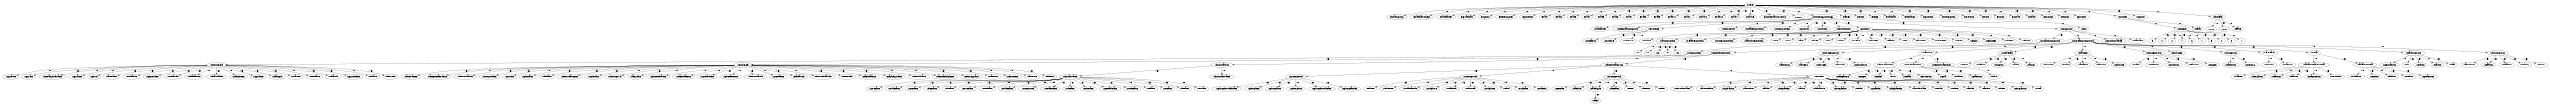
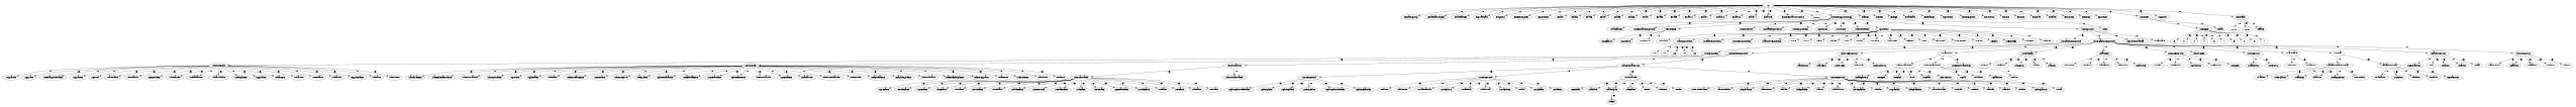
  digraph {
-   n1 [label=twelve]
+   n1 [label=top]
    n2 [label="e_main-group"]
    n3 [label="e_radicals-object"]
    n4 [label="e_radical-set"]
    n5 [label="e_p-radicals"]
    n6 [label="e_cyclic?"]
    n7 [label="e_heterocycle?"]
    n8 [label=e_positions]
    n9 [label=e_rad1]
    n10 [label=e_rad2]
    n11 [label=e_rad3]
    n12 [label=e_rad4]
    n13 [label=e_rad5]
    n14 [label=e_rad6]
    n15 [label=e_rad7]
    n16 [label=e_rad8]
    n17 [label=e_rad9]
    n18 [label=e_rad10]
    n19 [label=e_rad11]
    n20 [label=e_rad12]
    n21 [label=e_rad13]
    n22 [label=e_rad14]
    n23 [label=e_rad15]
    n24 [label="e_molecular-structure"]
    n25 [label=e_tests]
    n26 [label="v_toxicology-ontology"]
    n27 [label=e_ames]
    n28 [label=e_td50]
    n29 [label=e_edge]
    n30 [label=e_radicals]
    n31 [label=e_distance]
    n32 [label=e_position]
    n33 [label=e_description]
    n34 [label=e_solution]
    n35 [label=e_bond]
    n36 [label=e_union]
    n37 [label="e_m-rats"]
    n38 [label="e_f-rats"]
    n39 [label="e_m-mice"]
    n40 [label="e_f-mice"]
    n41 [label="e_p-bonds"]
    n42 [label=v_number]
    n43 [label=v_symbol]
    n44 [label=v_boolean]
    n45 [label="v_radical-set"]
    n46 [label="v_chemical-compound"]
    n47 [label=v_evidence]
    n48 [label="v_test-results"]
    n49 [label="v_related-positions"]
    n50 [label="v_toxic-problem"]
    n51 [label="v_p-bonds"]
    n52 [label=v_solution]
    n53 [label="v_kind-of-bond"]
    n54 [label=v_position]
    n55 [label=v_compound]
    n56 [label=v_four]
    n57 [label=v_integer]
    n58 [label=v_float]
    n59 [label=v_true]
    n60 [label=v_yes]
    n61 [label=v_false]
    n62 [label=v_propane]
    n63 [label="v_p-compound"]
    n64 [label=v_phosphorodithioate]
    n65 [label=v_phosphite]
    n66 [label=v_phosphate]
    n67 [label=v_phosphine]
    n68 [label=v_phosphorothioate]
    n69 [label=v_phosphamide]
    n70 [label=v_pyrazole]
    n71 [label=v_bromine]
    n72 [label=v_xenon]
    n73 [label=v_germanium]
    n74 [label=v_thione]
    n75 [label=v_thorium]
    n76 [label=v_rubidium]
    n77 [label=v_tridecane]
    n78 [label=v_sulfur]
    n79 [label=v_epoxide]
    n80 [label=v_alcohol]
    n81 [label=v_pentane]
    n82 [label=v_monocycle]
    n83 [label=v_pyrano]
    n84 [label=v_tetrahydrofurane]
    n85 [label=v_pyrazine]
    n86 [label=v_pirrol]
    n87 [label=v_azetidine]
    n88 [label=v_imidazole]
    n89 [label=v_piperidine]
    n90 [label=v_isoxazole]
    n91 [label=v_thiadiazine]
    n92 [label=v_thiazolidine]
    n93 [label=v_thiophene]
    n94 [label=v_pyridine]
    n95 [label=v_diazepin]
    n96 [label=v_triazine]
    n97 [label=v_oxethane]
    n98 [label=v_thiazole]
    n99 [label=v_pyrimidine]
    n100 [label=v_furane]
    n101 [label=v_benzene]
    n102 [label=v_anthracene]
    n103 [label=v_heptane]
    n104 [label="v_first-transition"]
    n105 [label=v_manganese]
    n106 [label=v_copper]
    n107 [label=v_nickel]
    n108 [label=v_iron]
    n109 [label=v_cobalt]
    n110 [label=v_chromium]
    n111 [label="v_nitro-derivate"]
    n112 [label=v_azomethine]
    n113 [label="v_hc-saturated"]
    n114 [label=v_butane]
    n115 [label=v_tricosane]
    n116 [label=v_methane]
    n117 [label=v_dodecane]
    n118 [label="v_coconut-oil"]
    n119 [label=v_octadecane]
    n120 [label=v_decane]
    n121 [label=v_eicosane]
    n122 [label=v_pentadecane]
    n123 [label=v_undecane]
    n124 [label=v_ethane]
    n125 [label=v_octane]
    n126 [label=v_hexane]
    n127 [label=v_nonane]
    n128 [label=v_acephenantrilene]
    n129 [label=v_thioester]
    n130 [label=v_benzotriazine]
    n131 [label=v_hydrazine]
    n132 [label=v_aluminum]
    n133 [label=v_gold]
    n134 [label=v_isoquinoline]
    n135 [label=v_selenium]
    n136 [label=v_sulfonamide]
    n137 [label=v_amonium]
    n138 [label=v_iodine]
    n139 [label="v_nitrogen-group"]
    n140 [label=v_antimony]
    n141 [label=v_arsenic]
    n142 [label=v_nitrogen]
    n143 [label=v_bismuth]
    n144 [label=v_phosphorus]
    n145 [label=v_azide]
    n146 [label=v_sulphure]
    n147 [label=v_hellium]
    n148 [label=v_cesium]
    n149 [label=v_biguanide]
    n150 [label=v_sulfoxide]
    n151 [label=v_transition]
    n152 [label="v_third-transition"]
    n153 [label="v_second-transition"]
    n154 [label=v_iridium]
    n155 [label=v_platinum]
    n156 [label=v_silver]
    n157 [label="v_alkaline-earth-metal"]
    n158 [label=v_radium]
    n159 [label=v_beryllium]
    n160 [label=v_calcium]
    n161 [label=v_barium]
    n162 [label=v_magnesium]
    n163 [label=v_strontium]
    n164 [label=v_krypton]
    n165 [label=v_purine]
    n166 [label=v_negative]
    n167 [label=v_positive]
    n168 [label=v_unknown]
    n169 [label=v_double]
    n170 [label="v_atom-position"]
    n171 [label="v_relative-position"]
    n172 [label="v_numeric-position"]
    n173 [label="v_absolute-position"]
    n174 [label=v_one]
    n175 [label=v_two]
    n176 [label=v_five]
    n177 [label=v_three]
    n178 [label=v_six]
    n179 [label=v_nine]
    n180 [label=v_twelve]
    n181 [label=v_thirteen]
    n182 [label=v_fifteen]
    n183 [label=v_ten]
    n184 [label=v_fourteen]
    n185 [label=v_seventeen]
    n186 [label=v_seven]
    n187 [label=v_eight]
    n188 [label=v_eighteen]
    n189 [label=v_sixteen]
    n190 [label=v_eleven]
    n191 [label="v_organic-compound"]
    n192 [label="v_inorganic-compound"]
    n193 [label="v_position-radical"]
    n194 [label=v_stannane]
    n195 [label=v_thiourea]
    n196 [label=v_azine]
    n197 [label="v_s-compound"]
    n198 [label=v_sulphone]
    n199 [label=v_thiol]
    n200 [label=v_sulphate]
    n201 [label=v_sulfonic]
    n202 [label=v_acid]
    n203 [label=v_lithium]
    n204 [label=v_phenalen]
    n205 [label=v_tin]
    n206 [label=v_dioxane]
    n207 [label="v_noble-gas"]
    n208 [label=v_radon]
    n209 [label=v_argon]
    n210 [label=v_benzodiazepine]
    n211 [label=v_halogen]
    n212 [label=v_astatine]
    n213 [label=v_fluorine]
    n214 [label=v_chlorine]
    n215 [label=v_polonium]
    n216 [label=v_quinoline]
    n217 [label=v_hydrocarbon]
    n218 [label="v_hc-unsaturated"]
    n219 [label=v_hidrazone]
    n220 [label=v_sodium]
    n221 [label=v_benzopirrol]
    n222 [label="v_alkaline-metal"]
    n223 [label=v_potassium]
    n224 [label=v_acrydine]
    n225 [label="v_ring-system"]
    n226 [label="v_simple-compound"]
    n227 [label=v_polycycle]
    n228 [label="v_functional-group"]
    n229 [label=v_phenothiazine]
    n230 [label=v_naphthacene]
    n231 [label=v_quinazoline]
    n232 [label=v_phenantrene]
    n233 [label=v_benzotriazole]
    n234 [label=v_pentalene]
    n235 [label=v_carbazole]
    n236 [label=v_benzoimidazole]
    n237 [label=v_esteroide]
    n238 [label=v_naphthalene]
    n239 [label=v_naphthyridine]
    n240 [label=v_benzofurane]
    n241 [label=v_acenaphthylene]
    n242 [label=v_benzopyrano]
    n243 [label=v_xantene]
    n244 [label=v_chromene]
    n245 [label=v_fluorene]
    n246 [label=v_indene]
    n247 [label=v_isocyanate]
    n248 [label=v_aldehyde]
    n249 [label=v_gallium]
    n250 [label="v_oxygen-group"]
    n251 [label=v_hydrogen]
    n252 [label="v_zinc-group"]
    n253 [label="v_rare-earth"]
    n254 [label=v_metal]
    n255 [label="v_carbon-group"]
    n256 [label="v_boron-group"]
    n257 [label=v_tellurium]
    n258 [label=v_oxygen]
    n259 [label=v_cadmium]
    n260 [label=v_mercury]
    n261 [label=v_uranium]
    n262 [label=v_silicon]
    n263 [label=v_carbon]
    n264 [label=v_lead]
    n265 [label=v_thallium]
    n266 [label=v_indium]
    n267 [label=v_boron]
    n268 [label=v_imide]
    n269 [label=v_guanide]
    n270 [label=v_o]
    n271 [label=v_s]
    n272 [label=v_p]
    n273 [label=v_n]
    n274 [label=v_c]
    n275 [label="v_high-amine"]
    n276 [label="v_azo-derivate"]
    n277 [label=v_nitrile]
-   n278 [label="v_o-compound"]
-   n279 [label="v_n-union"]
+   n278 [label="v_o-isoxazole"]
+   n279 [label="v_n-compound"]
    n280 [label=v_acetate]
    n281 [label=v_ester]
    n282 [label=v_ketone]
    n283 [label=v_ether]
    n284 [label=v_oxime]
    n285 [label=v_amide]
    n286 [label=v_amine]
    n287 [label=v_imine]
    n288 [label=v_isocyanure]
    n289 [label=v_urea]
    n290 [label=3]
    n291 [label=11]
    n292 [label=2]
    n293 [label=4]
    n294 [label=6]
    n295 [label=1]
    n296 [label=5]
    n297 [label=0]
    n298 [label=8]
    n299 [label=7]
    n1 -> n2 [label=">="]
    n1 -> n3 [label=">="]
    n1 -> n4 [label=">="]
    n1 -> n5 [label=">="]
    n1 -> n6 [label=">="]
    n1 -> n7 [label=">="]
    n1 -> n8 [label=">="]
    n1 -> n9 [label=">="]
    n1 -> n10 [label=">="]
    n1 -> n11 [label=">="]
    n1 -> n12 [label=">="]
    n1 -> n13 [label=">="]
    n1 -> n14 [label=">="]
    n1 -> n15 [label=">="]
    n1 -> n16 [label=">="]
    n1 -> n17 [label=">="]
    n1 -> n18 [label=">="]
    n1 -> n19 [label=">="]
    n1 -> n20 [label=">="]
    n1 -> n21 [label=">="]
    n1 -> n22 [label=">="]
    n1 -> n23 [label=">="]
    n1 -> n24 [label=">="]
    n1 -> n25 [label=">="]
    n1 -> n26 [label=">="]
    n1 -> n27 [label=">="]
    n1 -> n28 [label=">="]
    n1 -> n29 [label=">="]
    n1 -> n30 [label=">="]
    n1 -> n31 [label=">="]
    n1 -> n32 [label=">="]
    n1 -> n33 [label=">="]
    n1 -> n34 [label=">="]
    n1 -> n35 [label=">="]
    n1 -> n36 [label=">="]
    n1 -> n37 [label=">="]
    n1 -> n38 [label=">="]
    n1 -> n39 [label=">="]
    n1 -> n40 [label=">="]
    n1 -> n41 [label=">="]
    n1 -> n42 [label=">="]
    n1 -> n43 [label=">="]
    n1 -> n44 [label=">="]
    n26 -> n45 [label=">="]
    n26 -> n46 [label=">="]
    n26 -> n47 [label=">="]
    n26 -> n48 [label=">="]
    n26 -> n49 [label=">="]
    n26 -> n50 [label=">="]
    n26 -> n51 [label=">="]
    n26 -> n52 [label=">="]
    n26 -> n53 [label=">="]
    n26 -> n54 [label=">="]
    n26 -> n55 [label=">="]
    n29 -> n56 [label=">="]
    n42 -> n57 [label=">="]
    n42 -> n58 [label=">="]
    n44 -> n59 [label=">="]
    n44 -> n60 [label=">="]
    n44 -> n61 [label=">="]
    n47 -> n166 [label=">="]
    n47 -> n167 [label=">="]
    n47 -> n168 [label=">="]
    n53 -> n169 [label=">="]
    n54 -> n170 [label=">="]
    n54 -> n171 [label=">="]
    n54 -> n172 [label=">="]
    n54 -> n173 [label=">="]
    n54 -> n174 [label=">="]
    n54 -> n175 [label=">="]
    n54 -> n176 [label=">="]
    n54 -> n177 [label=">="]
    n54 -> n178 [label=">="]
    n54 -> n179 [label=">="]
    n54 -> n180 [label=">="]
    n54 -> n181 [label=">="]
    n54 -> n182 [label=">="]
    n54 -> n183 [label=">="]
    n54 -> n184 [label=">="]
    n54 -> n185 [label=">="]
    n54 -> n186 [label=">="]
    n54 -> n187 [label=">="]
    n54 -> n188 [label=">="]
    n54 -> n189 [label=">="]
    n54 -> n190 [label=">="]
    n55 -> n191 [label=">="]
    n55 -> n192 [label=">="]
    n55 -> n193 [label=">="]
    n55 -> n194 [label=">="]
    n57 -> n290 [label=">="]
    n57 -> n291 [label=">="]
    n57 -> n292 [label=">="]
    n57 -> n293 [label=">="]
    n57 -> n294 [label=">="]
    n57 -> n295 [label=">="]
    n57 -> n296 [label=">="]
    n57 -> n297 [label=">="]
    n57 -> n298 [label=">="]
    n57 -> n299 [label=">="]
    n63 -> n64 [label=">="]
    n63 -> n65 [label=">="]
    n63 -> n66 [label=">="]
    n63 -> n67 [label=">="]
    n63 -> n68 [label=">="]
    n63 -> n69 [label=">="]
    n82 -> n70 [label=">="]
    n82 -> n83 [label=">="]
    n82 -> n84 [label=">="]
    n82 -> n85 [label=">="]
    n82 -> n86 [label=">="]
    n82 -> n87 [label=">="]
    n82 -> n88 [label=">="]
    n82 -> n89 [label=">="]
    n82 -> n90 [label=">="]
    n82 -> n91 [label=">="]
    n82 -> n92 [label=">="]
    n82 -> n93 [label=">="]
    n82 -> n94 [label=">="]
    n82 -> n95 [label=">="]
    n82 -> n96 [label=">="]
    n82 -> n97 [label=">="]
    n82 -> n98 [label=">="]
    n82 -> n99 [label=">="]
    n82 -> n100 [label=">="]
    n82 -> n101 [label=">="]
    n104 -> n105 [label=">="]
    n104 -> n106 [label=">="]
    n104 -> n107 [label=">="]
    n104 -> n108 [label=">="]
    n104 -> n109 [label=">="]
    n104 -> n110 [label=">="]
    n113 -> n62 [label=">="]
    n113 -> n77 [label=">="]
    n113 -> n81 [label=">="]
    n113 -> n103 [label=">="]
    n113 -> n114 [label=">="]
    n113 -> n115 [label=">="]
    n113 -> n116 [label=">="]
    n113 -> n117 [label=">="]
    n113 -> n118 [label=">="]
    n113 -> n119 [label=">="]
    n113 -> n120 [label=">="]
    n113 -> n121 [label=">="]
    n113 -> n122 [label=">="]
    n113 -> n123 [label=">="]
    n113 -> n124 [label=">="]
    n113 -> n125 [label=">="]
    n113 -> n126 [label=">="]
    n113 -> n127 [label=">="]
    n139 -> n140 [label=">="]
    n139 -> n141 [label=">="]
    n139 -> n142 [label=">="]
    n139 -> n143 [label=">="]
    n139 -> n144 [label=">="]
    n151 -> n104 [label=">="]
    n151 -> n152 [label=">="]
    n151 -> n153 [label=">="]
    n152 -> n133 [label=">="]
    n152 -> n154 [label=">="]
    n152 -> n155 [label=">="]
    n153 -> n156 [label=">="]
    n157 -> n158 [label=">="]
    n157 -> n159 [label=">="]
    n157 -> n160 [label=">="]
    n157 -> n161 [label=">="]
    n157 -> n162 [label=">="]
    n157 -> n163 [label=">="]
    n170 -> n270 [label=">="]
    n170 -> n271 [label=">="]
    n170 -> n272 [label=">="]
    n170 -> n273 [label=">="]
    n170 -> n274 [label=">="]
    n191 -> n225 [label=">="]
    n191 -> n226 [label=">="]
    n192 -> n139 [label=">="]
    n192 -> n151 [label=">="]
    n192 -> n207 [label=">="]
    n192 -> n211 [label=">="]
    n192 -> n250 [label=">="]
    n192 -> n251 [label=">="]
    n192 -> n252 [label=">="]
    n192 -> n253 [label=">="]
    n192 -> n254 [label=">="]
    n192 -> n255 [label=">="]
    n192 -> n256 [label=">="]
    n197 -> n74 [label=">="]
    n197 -> n129 [label=">="]
    n197 -> n136 [label=">="]
    n197 -> n146 [label=">="]
    n197 -> n150 [label=">="]
    n197 -> n195 [label=">="]
    n197 -> n198 [label=">="]
    n197 -> n199 [label=">="]
    n197 -> n200 [label=">="]
    n197 -> n201 [label=">="]
    n207 -> n72 [label=">="]
    n207 -> n147 [label=">="]
    n207 -> n164 [label=">="]
    n207 -> n208 [label=">="]
    n207 -> n209 [label=">="]
    n211 -> n71 [label=">="]
    n211 -> n138 [label=">="]
    n211 -> n212 [label=">="]
    n211 -> n213 [label=">="]
    n211 -> n214 [label=">="]
    n217 -> n113 [label=">="]
    n217 -> n218 [label=">="]
    n222 -> n76 [label=">="]
    n222 -> n148 [label=">="]
    n222 -> n203 [label=">="]
    n222 -> n220 [label=">="]
    n222 -> n223 [label=">="]
    n225 -> n82 [label=">="]
    n225 -> n227 [label=">="]
    n226 -> n217 [label=">="]
    n226 -> n228 [label=">="]
    n227 -> n102 [label=">="]
    n227 -> n128 [label=">="]
    n227 -> n130 [label=">="]
    n227 -> n134 [label=">="]
    n227 -> n165 [label=">="]
    n227 -> n204 [label=">="]
    n227 -> n206 [label=">="]
    n227 -> n210 [label=">="]
    n227 -> n216 [label=">="]
    n227 -> n221 [label=">="]
    n227 -> n224 [label=">="]
    n227 -> n229 [label=">="]
    n227 -> n230 [label=">="]
    n227 -> n231 [label=">="]
    n227 -> n232 [label=">="]
    n227 -> n233 [label=">="]
    n227 -> n234 [label=">="]
    n227 -> n235 [label=">="]
    n227 -> n236 [label=">="]
    n227 -> n237 [label=">="]
    n227 -> n238 [label=">="]
    n227 -> n239 [label=">="]
    n227 -> n240 [label=">="]
    n227 -> n241 [label=">="]
    n227 -> n242 [label=">="]
    n227 -> n243 [label=">="]
    n227 -> n244 [label=">="]
    n227 -> n245 [label=">="]
    n227 -> n246 [label=">="]
    n228 -> n63 [label=">="]
    n228 -> n197 [label=">="]
    n228 -> n278 [label=">="]
    n228 -> n279 [label=">="]
    n248 -> n202 [label=">="]
    n250 -> n78 [label=">="]
    n250 -> n135 [label=">="]
    n250 -> n215 [label=">="]
    n250 -> n257 [label=">="]
    n250 -> n258 [label=">="]
    n252 -> n259 [label=">="]
    n252 -> n260 [label=">="]
    n253 -> n75 [label=">="]
    n253 -> n261 [label=">="]
    n254 -> n157 [label=">="]
    n254 -> n222 [label=">="]
    n255 -> n73 [label=">="]
    n255 -> n205 [label=">="]
    n255 -> n262 [label=">="]
    n255 -> n263 [label=">="]
    n255 -> n264 [label=">="]
    n256 -> n132 [label=">="]
    n256 -> n249 [label=">="]
    n256 -> n265 [label=">="]
    n256 -> n266 [label=">="]
    n256 -> n267 [label=">="]
    n278 -> n79 [label=">="]
    n278 -> n80 [label=">="]
    n278 -> n248 [label=">="]
    n278 -> n280 [label=">="]
    n278 -> n281 [label=">="]
    n278 -> n282 [label=">="]
    n278 -> n283 [label=">="]
    n279 -> n111 [label=">="]
    n279 -> n112 [label=">="]
    n279 -> n131 [label=">="]
    n279 -> n137 [label=">="]
    n279 -> n145 [label=">="]
    n279 -> n149 [label=">="]
    n279 -> n196 [label=">="]
    n279 -> n219 [label=">="]
    n279 -> n247 [label=">="]
    n279 -> n268 [label=">="]
    n279 -> n269 [label=">="]
    n279 -> n275 [label=">="]
    n279 -> n276 [label=">="]
    n279 -> n277 [label=">="]
    n279 -> n284 [label=">="]
    n279 -> n285 [label=">="]
    n279 -> n286 [label=">="]
    n279 -> n287 [label=">="]
    n279 -> n288 [label=">="]
    n279 -> n289 [label=">="]
  }
